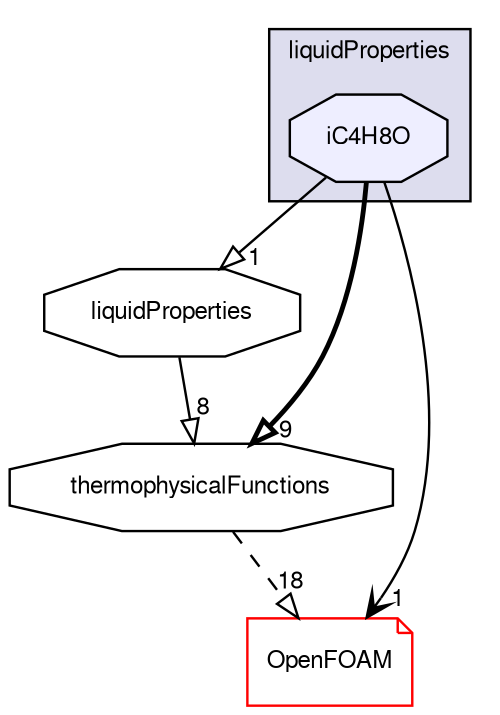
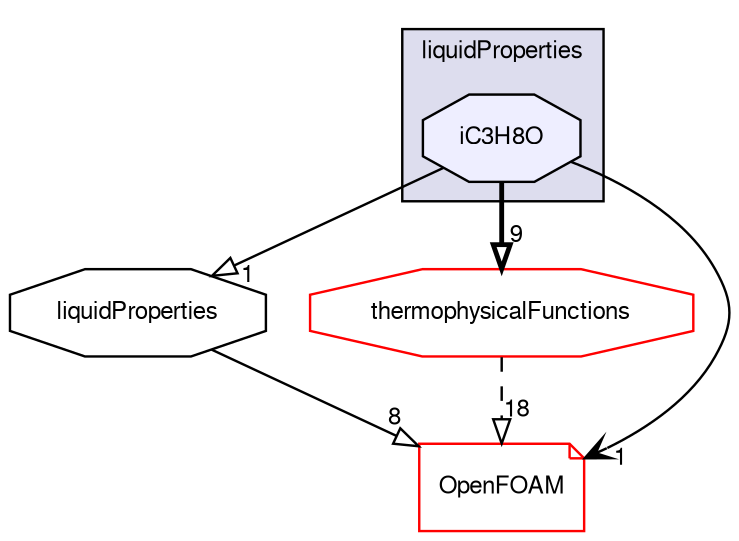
  digraph {
    compound=true
    node [fontname=FreeSans fontsize=10 shape=octagon]
    edge [arrowhead=onormal headlabel=1 labeldistance=1.5 labelfontname=FreeSans labelfontsize=10 style=solid]
-   n1 [fillcolor="#eeeeff" label=iC4H8O pencolor=black style=filled]
+   n1 [fillcolor="#eeeeff" label=iC3H8O pencolor=black style=filled]
    n2 [label=liquidProperties]
-   n3 [color=black label=thermophysicalFunctions]
+   n3 [color=red label=thermophysicalFunctions]
    n4 [color=red label=OpenFOAM shape=note]
    subgraph cluster_1 {
      bgcolor="#ddddee"
      fontname=FreeSans
      fontsize=10
      label=liquidProperties
      pencolor=black
      n1
    }
    n1 -> n2
    n1 -> n3 [headlabel=9 style=bold]
    n1 -> n4 [arrowhead=vee]
-   n2 -> n3 [headlabel=8]
+   n2 -> n4 [headlabel=8]
    n3 -> n4 [headlabel=18 style=dashed]
  }
